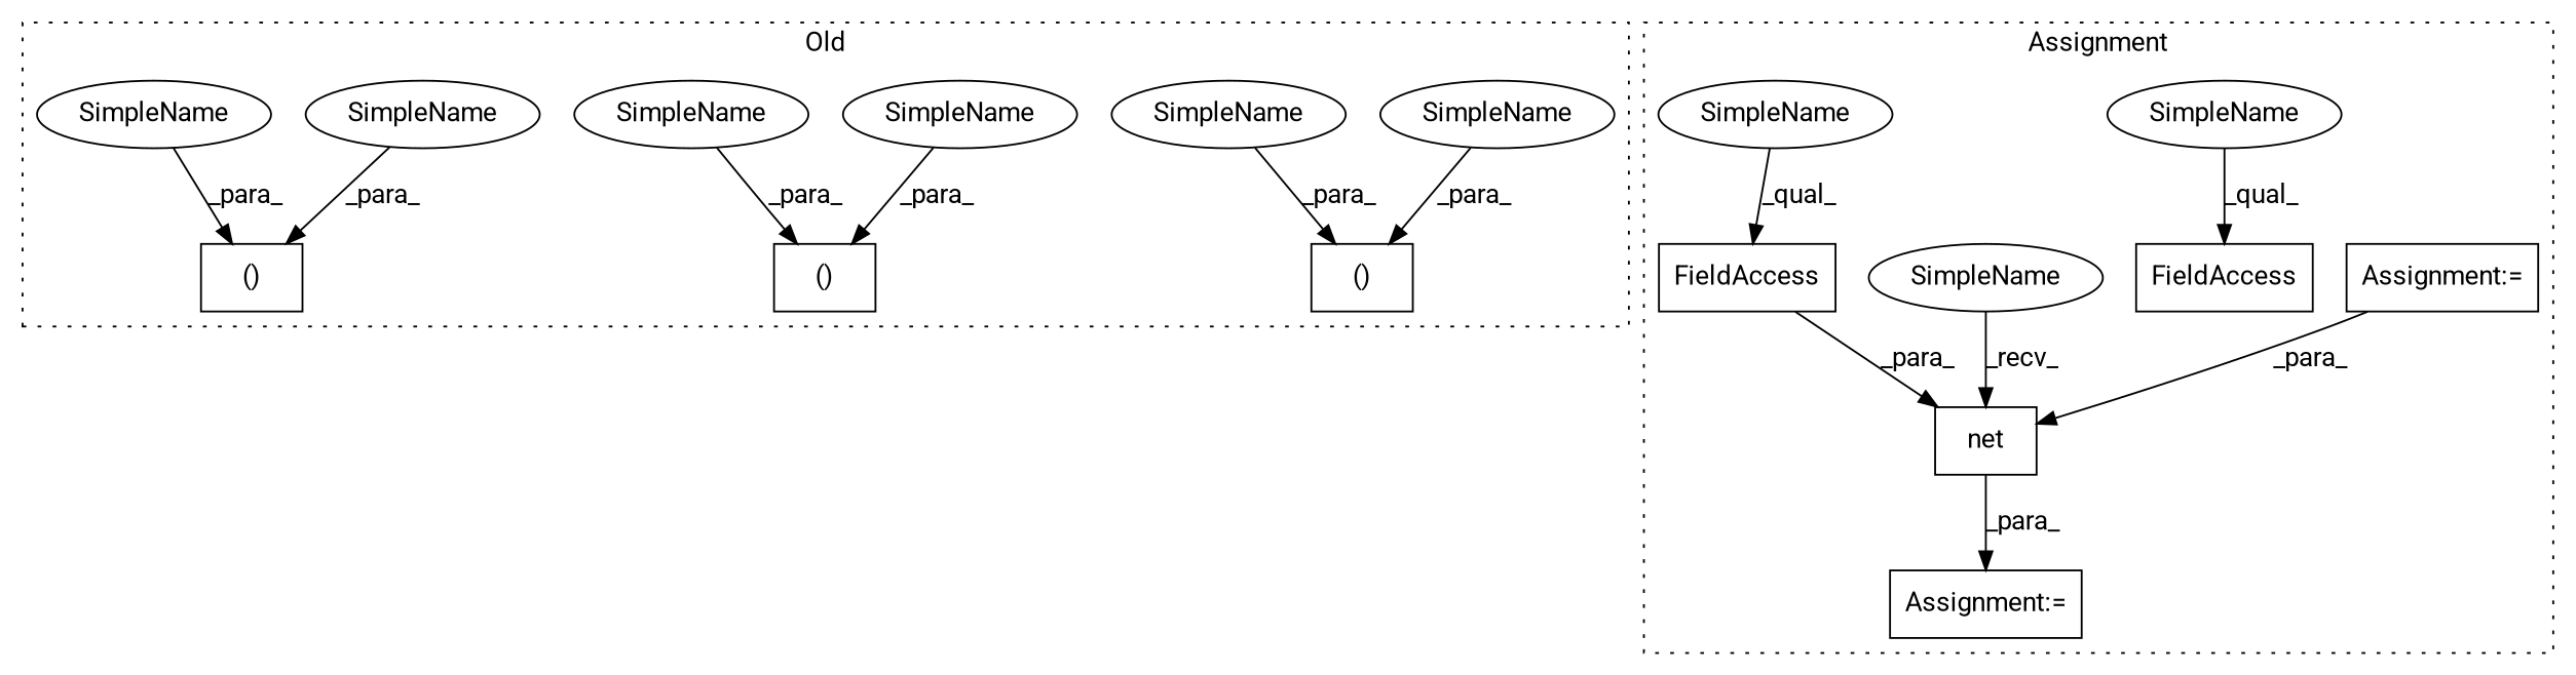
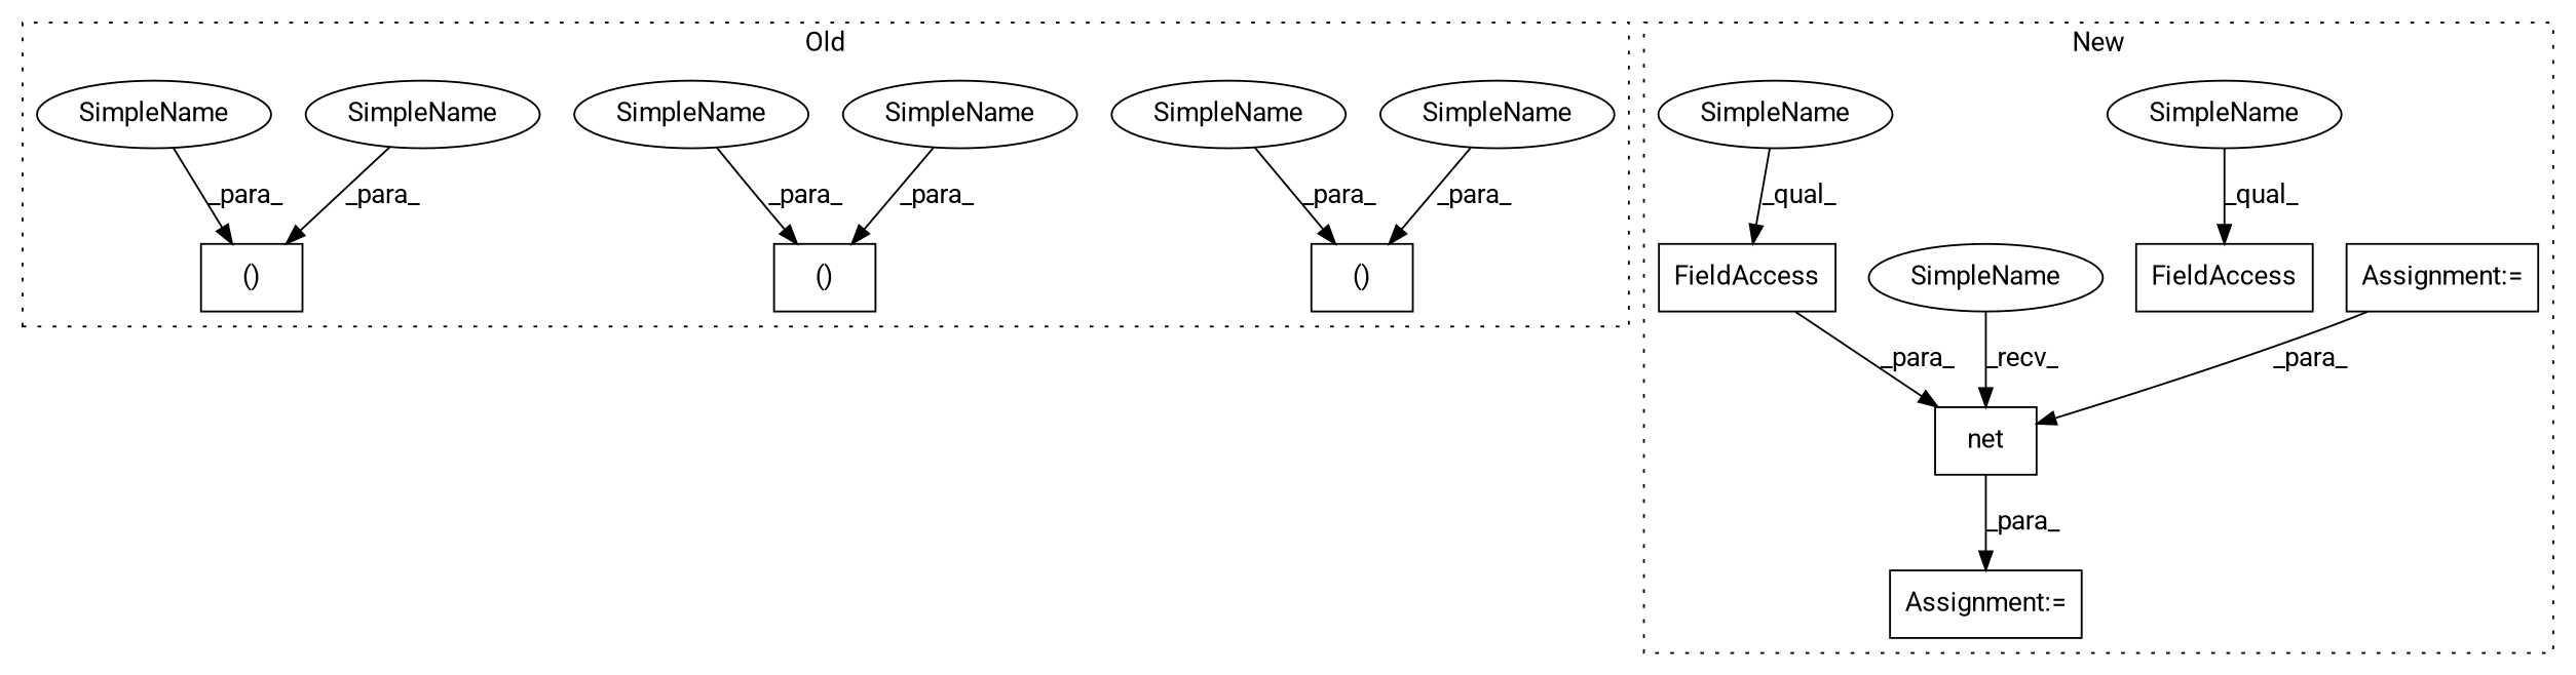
  digraph {
    fontname=Roboto
    node [a=42 l=29 s=12129 shape=ellipse fontname=Roboto]
    edge [fontname=Roboto]
    n1 [a=106 label="()" shape=box]
    n2 [a=106 label="()" s=13326 shape=box]
    n3 [a=106 label="()" s=11961 shape=box]
    n4 [l=9 label=SimpleName s=13326]
    n5 [l=9 label=SimpleName s=11961]
    n6 [l=9 label=SimpleName]
    n7 [l=7 label=SimpleName s=13348]
    n8 [l=7 label=SimpleName s=11983]
    n9 [l=7 label=SimpleName s=12151]
    n10 [a=32 l="4,1" label=net s="12043,12069" shape=box]
    n11 [a=22 l=16 label=FieldAccess s=12053 shape=box]
    n12 [a=7 l=1 label="Assignment:=" s=11967 shape=box]
    n13 [a=7 l=1 label="Assignment:=" s=12037 shape=box]
    n14 [a=22 l=16 label=FieldAccess s=13337 shape=box]
    n15 [l=4 label=SimpleName s=13337]
    n16 [l=4 label=SimpleName s=12038]
    n17 [l=4 label=SimpleName s=12053]
    subgraph cluster_1 {
      label=Old
      style=dotted
      n1
      n2
      n3
      n4
      n5
      n6
      n7
      n8
      n9
    }
    subgraph cluster_2 {
-     label=Assignment
+     label=New
      style=dotted
      n10
      n11
      n12
      n13
      n14
      n15
      n16
      n17
    }
    n4 -> n2 [label=_para_]
    n5 -> n3 [label=_para_]
    n6 -> n1 [label=_para_]
    n7 -> n2 [label=_para_]
    n8 -> n3 [label=_para_]
    n9 -> n1 [label=_para_]
    n10 -> n13 [label=_para_]
    n11 -> n10 [label=_para_]
    n12 -> n10 [label=_para_]
    n15 -> n14 [label=_qual_]
    n16 -> n10 [label=_recv_]
    n17 -> n11 [label=_qual_]
  }
